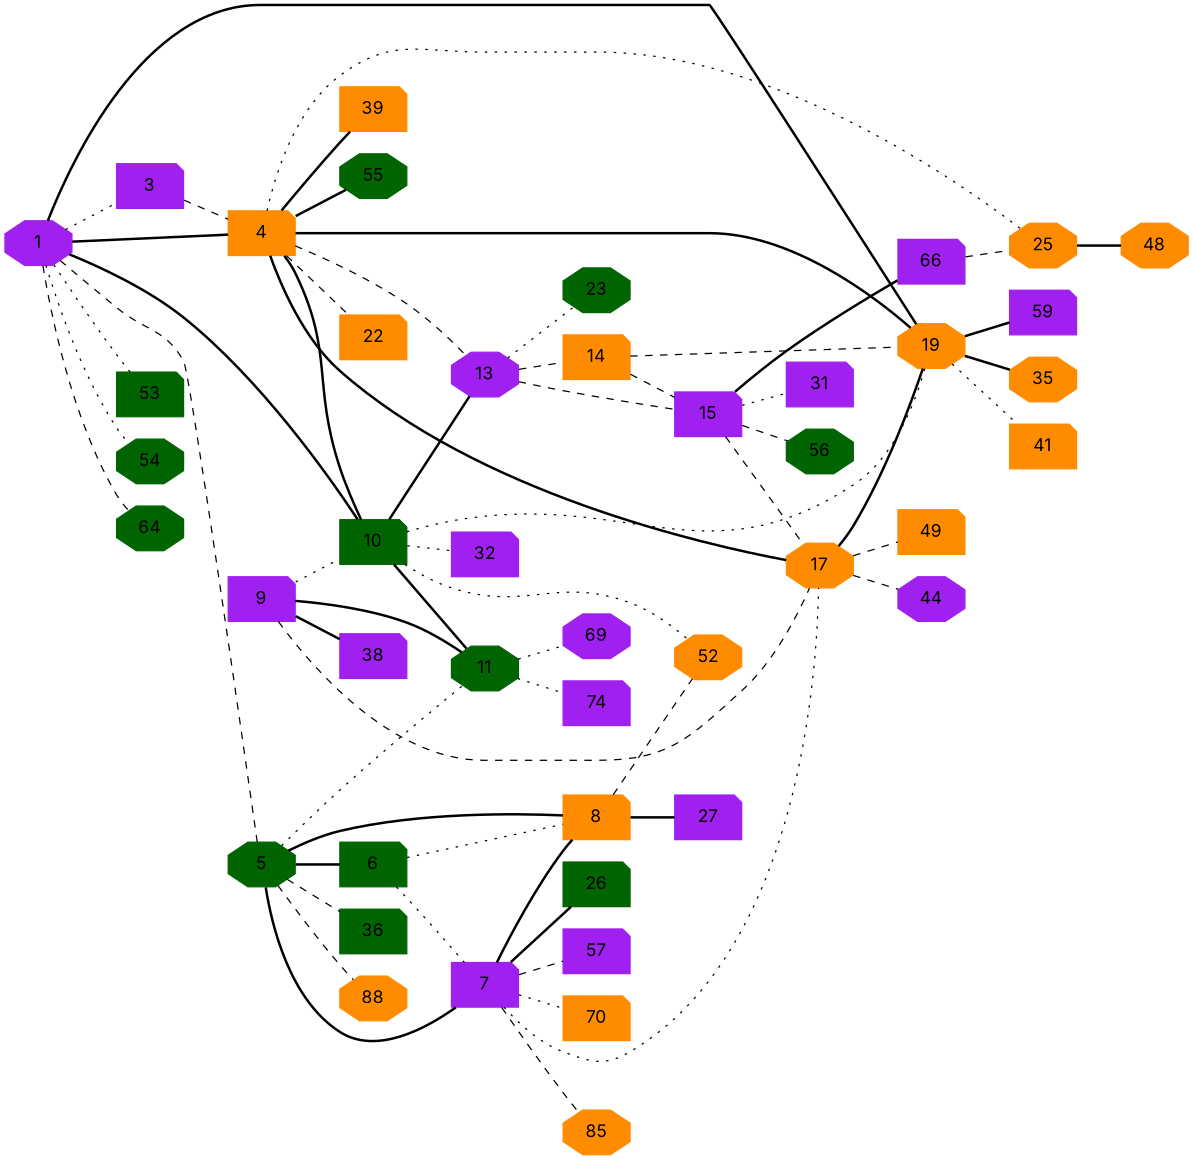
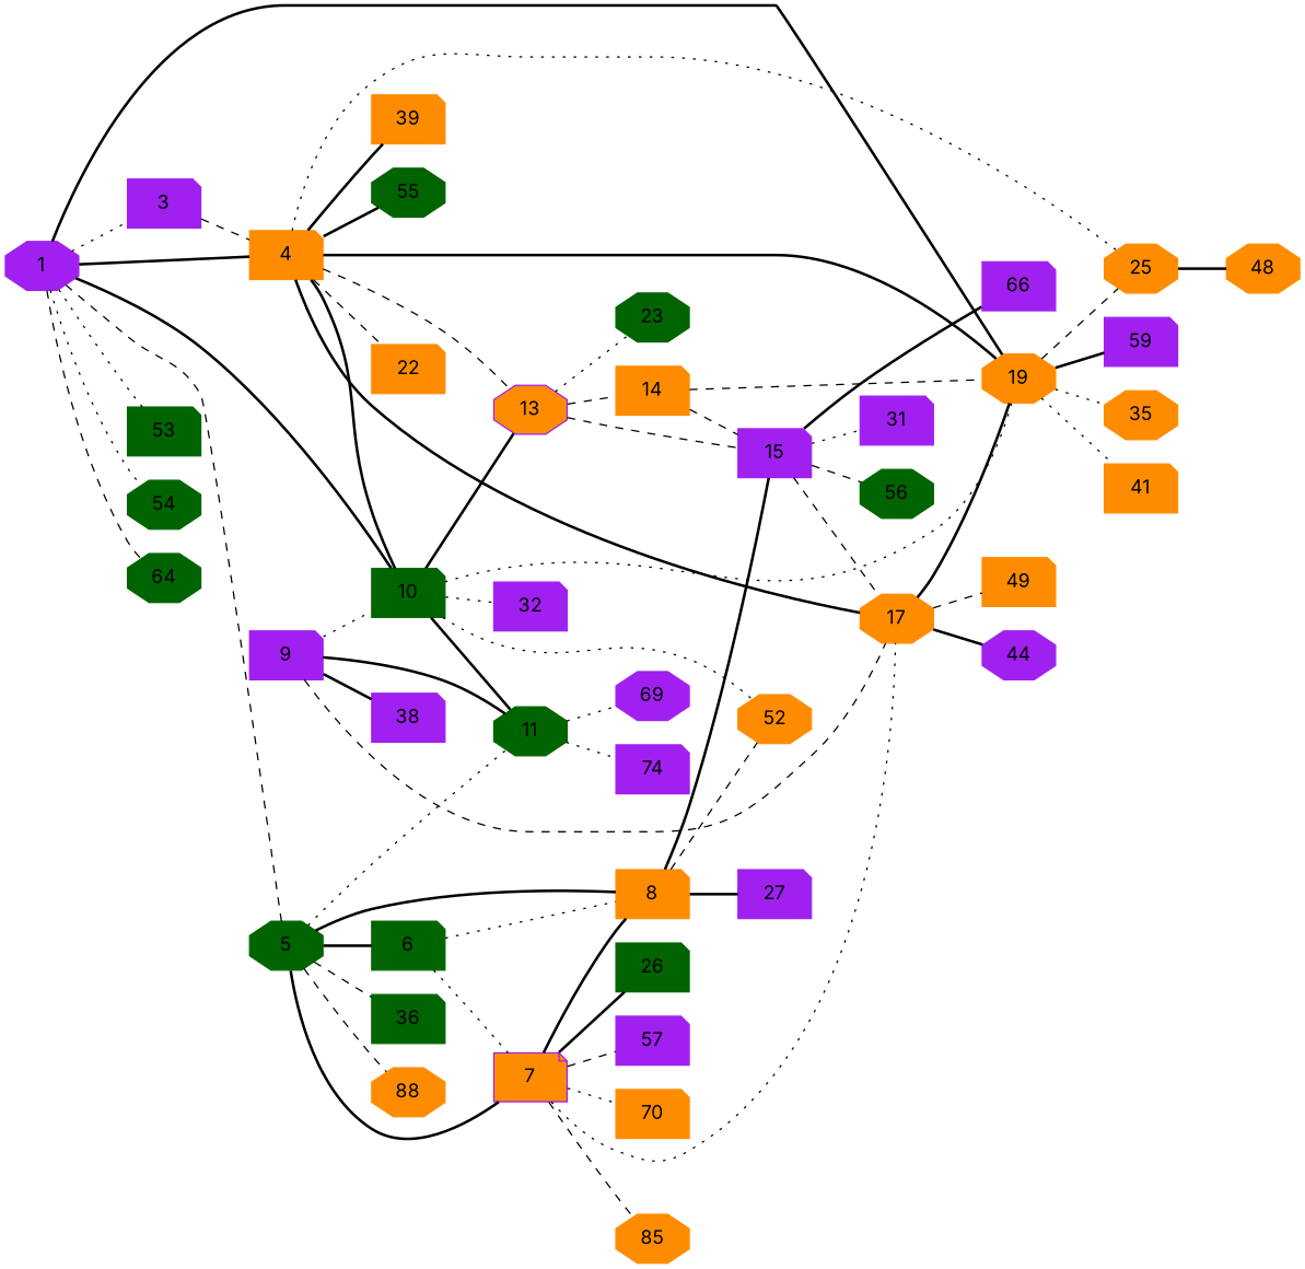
  graph {
    fontname=Inter
    rankdir=LR
    node [color=purple fontname=Inter shape=note style=filled]
    edge [fontname=Inter style=bold]
    1 [shape=octagon super="+2"]
    3 [super="+21"]
    4 [color=darkorange]
    5 [color=darkgreen shape=octagon]
    10 [color=darkgreen super="+89+12"]
    19 [color=darkorange shape=octagon super="+47+51+37+20"]
    53 [color=darkgreen super="+58"]
    54 [color=darkgreen shape=octagon super="+65"]
    64 [color=darkgreen shape=octagon]
-   13 [shape=octagon]
+   13 [shape=octagon fillcolor=darkorange]
    17 [color=darkorange shape=octagon super="+78+83+80+77+61+29+18"]
    22 [color=darkorange super="+50"]
    25 [color=darkorange shape=octagon super="+33"]
    39 [color=darkorange]
    55 [color=darkgreen shape=octagon]
    6 [color=darkgreen super="+42"]
-   7
+   7 [fillcolor=darkorange]
    8 [color=darkorange]
    11 [color=darkgreen shape=octagon super="+40"]
    36 [color=darkgreen]
    88 [color=darkorange shape=octagon]
    52 [color=darkorange shape=octagon]
    32
    35 [color=darkorange shape=octagon]
    41 [color=darkorange]
    59
    15 [super="+16"]
    14 [color=darkorange]
    23 [color=darkgreen shape=octagon]
    n30 [label=44 shape=octagon]
    49 [color=darkorange]
    48 [color=darkorange shape=octagon]
    26 [color=darkgreen]
    57
    70 [color=darkorange]
    85 [color=darkorange shape=octagon]
    27 [super="+28+44+73+75"]
    69 [shape=octagon]
    74
    31
    56 [color=darkgreen shape=octagon]
    66
    9 [super="+30+62+71+84"]
    38 [super="+90"]
    1 -- 3 [style=dotted weight=2]
    1 -- 4 [weight=2]
    1 -- 5 [style=dashed]
    1 -- 10
    1 -- 19 [weight=2]
    1 -- 53 [style=dotted]
    1 -- 54 [style=dotted]
    1 -- 64 [style=dashed]
    3 -- 4 [style=dashed]
    4 -- 10
    4 -- 19 [weight=3]
    4 -- 13 [style=dashed]
    4 -- 17
    4 -- 22 [style=dashed]
    4 -- 25 [style=dotted]
    4 -- 39
    4 -- 55
    5 -- 6
    5 -- 7
    5 -- 8
    5 -- 11 [style=dotted]
    5 -- 36 [style=dashed]
    5 -- 88 [style=dashed]
    10 -- 19 [style=dotted]
    10 -- 13
    10 -- 11 [weight=2]
    10 -- 52 [style=dotted]
    10 -- 32 [style=dotted]
-   66 -- 25 [style=dashed]
-   19 -- 35
+   19 -- 25 [style=dashed]
+   19 -- 35 [style=dotted]
    19 -- 41 [style=dotted]
    19 -- 59
    13 -- 15 [style=dashed weight=2]
    13 -- 14 [style=dashed]
    13 -- 23 [style=dotted]
    17 -- 19 [weight=5]
-   17 -- n30 [style=dashed]
+   17 -- n30
    17 -- 49 [style=dashed]
    25 -- 48
    6 -- 7 [style=dotted]
    6 -- 8 [style=dotted]
    7 -- 17 [style=dotted]
    7 -- 8
    7 -- 26
    7 -- 57 [style=dashed]
    7 -- 70 [style=dotted]
    7 -- 85 [style=dashed]
    8 -- 52 [style=dashed]
+   8 -- 15
    8 -- 27
    11 -- 69 [style=dotted]
    11 -- 74 [style=dotted]
    15 -- 17 [style=dashed]
    15 -- 31 [style=dotted]
    15 -- 56 [style=dashed]
    15 -- 66
    14 -- 19 [style=dashed]
    14 -- 15 [style=dashed weight=2]
    9 -- 10 [style=dotted weight=2]
    9 -- 17 [style=dashed]
    9 -- 11
    9 -- 38
  }
